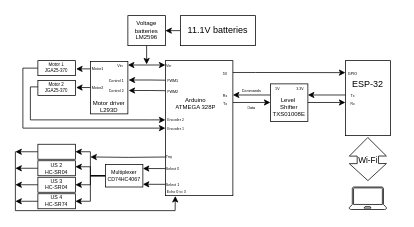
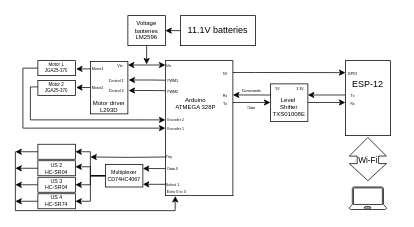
  <mxCell id="0" />
  <mxCell id="1" parent="0" />
  <mxCell id="2" value="" style="rounded=0;whiteSpace=wrap;html=1;labelBackgroundColor=none;" parent="1" vertex="1"><mxGeometry x="220" y="80" width="90" height="180" as="geometry" /></mxCell>
  <mxCell id="3" value="" style="whiteSpace=wrap;html=1;aspect=fixed;labelBackgroundColor=none;rounded=0;" parent="1" vertex="1"><mxGeometry x="360" y="111" width="50" height="50" as="geometry" /></mxCell>
  <mxCell id="4" value="" style="rounded=0;whiteSpace=wrap;html=1;labelBackgroundColor=none;" parent="1" vertex="1"><mxGeometry x="460" y="80" width="60" height="100" as="geometry" /></mxCell>
  <mxCell id="5" value="Rx" style="text;html=1;strokeColor=none;fillColor=none;align=center;verticalAlign=middle;whiteSpace=wrap;overflow=hidden;fontSize=5;labelBackgroundColor=none;rounded=0;" parent="1" vertex="1"><mxGeometry x="290" y="121" width="20" height="10" as="geometry" /></mxCell>
  <mxCell id="6" value="Tx" style="text;html=1;strokeColor=none;fillColor=none;align=center;verticalAlign=middle;whiteSpace=wrap;overflow=hidden;fontSize=5;labelBackgroundColor=none;rounded=0;" parent="1" vertex="1"><mxGeometry x="290" y="131" width="20" height="10" as="geometry" /></mxCell>
  <mxCell id="7" value="Rx" style="text;html=1;strokeColor=none;fillColor=none;align=center;verticalAlign=middle;whiteSpace=wrap;overflow=hidden;fontSize=5;labelBackgroundColor=none;rounded=0;" parent="1" vertex="1"><mxGeometry x="460" y="131" width="20" height="10" as="geometry" /></mxCell>
  <mxCell id="8" value="Tx" style="text;html=1;strokeColor=none;fillColor=none;align=center;verticalAlign=middle;whiteSpace=wrap;overflow=hidden;fontSize=5;labelBackgroundColor=none;rounded=0;" parent="1" vertex="1"><mxGeometry x="460" y="121" width="20" height="10" as="geometry" /></mxCell>
  <mxCell id="9" value="5V" style="text;html=1;strokeColor=none;fillColor=none;align=center;verticalAlign=middle;whiteSpace=wrap;overflow=hidden;fontSize=5;labelBackgroundColor=none;rounded=0;" parent="1" vertex="1"><mxGeometry x="360" y="111" width="20" height="10" as="geometry" /></mxCell>
  <mxCell id="10" value="3.3V" style="text;html=1;strokeColor=none;fillColor=none;align=center;verticalAlign=middle;whiteSpace=wrap;overflow=hidden;fontSize=5;labelBackgroundColor=none;rounded=0;" parent="1" vertex="1"><mxGeometry x="390" y="111" width="20" height="10" as="geometry" /></mxCell>
  <mxCell id="11" value="" style="endArrow=classic;html=1;rounded=0;exitX=1;exitY=0.5;exitDx=0;exitDy=0;labelBackgroundColor=none;fontColor=default;" parent="1" edge="1"><mxGeometry width="50" height="50" relative="1" as="geometry"><mxPoint x="310" y="135.82" as="sourcePoint" /><mxPoint x="360" y="135.82" as="targetPoint" /><Array as="points" /></mxGeometry></mxCell>
  <mxCell id="12" value="" style="endArrow=classic;html=1;rounded=0;exitX=1;exitY=0.5;exitDx=0;exitDy=0;labelBackgroundColor=none;fontColor=default;" parent="1" edge="1"><mxGeometry width="50" height="50" relative="1" as="geometry"><mxPoint x="410" y="135.82" as="sourcePoint" /><mxPoint x="460" y="135.82" as="targetPoint" /></mxGeometry></mxCell>
  <mxCell id="13" value="" style="endArrow=classic;html=1;rounded=0;exitX=1;exitY=0.5;exitDx=0;exitDy=0;labelBackgroundColor=none;fontColor=default;" parent="1" edge="1"><mxGeometry width="50" height="50" relative="1" as="geometry"><mxPoint x="460" y="125.82" as="sourcePoint" /><mxPoint x="410" y="125.82" as="targetPoint" /></mxGeometry></mxCell>
  <mxCell id="14" value="" style="endArrow=classic;html=1;rounded=0;exitX=1;exitY=0.5;exitDx=0;exitDy=0;labelBackgroundColor=none;fontColor=default;" parent="1" edge="1"><mxGeometry width="50" height="50" relative="1" as="geometry"><mxPoint x="360" y="125.82" as="sourcePoint" /><mxPoint x="310" y="125.82" as="targetPoint" /></mxGeometry></mxCell>
  <mxCell id="15" style="edgeStyle=orthogonalEdgeStyle;rounded=0;orthogonalLoop=1;jettySize=auto;html=1;exitX=0.5;exitY=1;exitDx=0;exitDy=0;labelBackgroundColor=none;fontColor=default;" parent="1" source="3" target="3" edge="1"><mxGeometry relative="1" as="geometry" /></mxCell>
- <mxCell id="16" value="ESP-32" style="text;html=1;strokeColor=none;fillColor=none;align=center;verticalAlign=middle;whiteSpace=wrap;overflow=hidden;labelBackgroundColor=none;rounded=0;" parent="1" vertex="1"><mxGeometry x="450" y="101" width="80" height="20" as="geometry" /></mxCell>
+ <mxCell id="16" value="ESP-12" style="text;html=1;strokeColor=none;fillColor=none;align=center;verticalAlign=middle;whiteSpace=wrap;overflow=hidden;labelBackgroundColor=none;rounded=0;" parent="1" vertex="1"><mxGeometry x="450" y="101" width="80" height="20" as="geometry" /></mxCell>
  <mxCell id="17" value="5V" style="text;html=1;strokeColor=none;fillColor=none;align=center;verticalAlign=middle;whiteSpace=wrap;overflow=hidden;fontSize=5;labelBackgroundColor=none;rounded=0;" parent="1" vertex="1"><mxGeometry x="290" y="91" width="20" height="10" as="geometry" /></mxCell>
  <mxCell id="18" value="GPIO" style="text;html=1;strokeColor=none;fillColor=none;align=center;verticalAlign=middle;whiteSpace=wrap;overflow=hidden;fontSize=5;labelBackgroundColor=none;rounded=0;" parent="1" vertex="1"><mxGeometry x="460" y="91" width="20" height="10" as="geometry" /></mxCell>
  <mxCell id="19" value="" style="endArrow=classic;html=1;rounded=0;exitX=1;exitY=0.5;exitDx=0;exitDy=0;entryX=0;entryY=0.5;entryDx=0;entryDy=0;labelBackgroundColor=none;fontColor=default;" parent="1" target="18" edge="1"><mxGeometry width="50" height="50" relative="1" as="geometry"><mxPoint x="310" y="95.82" as="sourcePoint" /><mxPoint x="360" y="95.82" as="targetPoint" /><Array as="points"><mxPoint x="340" y="95.82" /></Array></mxGeometry></mxCell>
  <mxCell id="20" value="" style="shape=flexArrow;endArrow=classic;startArrow=classic;html=1;rounded=0;width=28.439;startSize=7.925;endSize=7.237;labelBackgroundColor=none;fontColor=default;" parent="1" edge="1"><mxGeometry width="100" height="100" relative="1" as="geometry"><mxPoint x="489.91" y="182" as="sourcePoint" /><mxPoint x="490.08" y="240.5" as="targetPoint" /></mxGeometry></mxCell>
  <mxCell id="21" value="Wi-Fi" style="edgeLabel;html=1;align=center;verticalAlign=middle;resizable=0;points=[];labelBackgroundColor=none;rounded=0;" parent="20" vertex="1" connectable="0"><mxGeometry x="-0.094" relative="1" as="geometry"><mxPoint y="4" as="offset" /></mxGeometry></mxCell>
  <mxCell id="22" value="" style="verticalLabelPosition=bottom;html=1;verticalAlign=top;align=center;shape=mxgraph.azure.laptop;pointerEvents=1;labelBackgroundColor=none;rounded=0;" parent="1" vertex="1"><mxGeometry x="465" y="248.5" width="50" height="30" as="geometry" /></mxCell>
  <mxCell id="23" value="" style="rounded=0;whiteSpace=wrap;html=1;labelBackgroundColor=none;" parent="1" vertex="1"><mxGeometry x="120" y="81" width="50" height="70" as="geometry" /></mxCell>
  <mxCell id="24" value="" style="endArrow=classic;startArrow=classic;html=1;rounded=0;labelBackgroundColor=none;fontColor=default;" parent="1" edge="1"><mxGeometry width="50" height="50" relative="1" as="geometry"><mxPoint x="220" y="85.85" as="sourcePoint" /><mxPoint x="170" y="85.85" as="targetPoint" /></mxGeometry></mxCell>
  <mxCell id="25" value="Vin" style="text;html=1;strokeColor=none;fillColor=none;align=center;verticalAlign=middle;whiteSpace=wrap;overflow=hidden;fontSize=5;labelBackgroundColor=none;rounded=0;" parent="1" vertex="1"><mxGeometry x="215" y="81" width="20" height="10" as="geometry" /></mxCell>
  <mxCell id="26" value="Vin" style="text;html=1;strokeColor=none;fillColor=none;align=center;verticalAlign=middle;whiteSpace=wrap;overflow=hidden;fontSize=5;labelBackgroundColor=none;rounded=0;" parent="1" vertex="1"><mxGeometry x="150" y="81" width="20" height="10" as="geometry" /></mxCell>
  <mxCell id="27" value="" style="endArrow=classic;html=1;rounded=0;exitX=-0.011;exitY=0.118;exitDx=0;exitDy=0;exitPerimeter=0;labelBackgroundColor=none;fontColor=default;" parent="1" edge="1"><mxGeometry width="50" height="50" relative="1" as="geometry"><mxPoint x="220" y="106.09" as="sourcePoint" /><mxPoint x="170.99" y="105.85" as="targetPoint" /><Array as="points"><mxPoint x="200.99" y="105.85" /></Array></mxGeometry></mxCell>
  <mxCell id="28" value="PWM1" style="text;html=1;strokeColor=none;fillColor=none;align=center;verticalAlign=middle;whiteSpace=wrap;overflow=hidden;fontSize=5;labelBackgroundColor=none;rounded=0;" parent="1" vertex="1"><mxGeometry x="220" y="101" width="20" height="10" as="geometry" /></mxCell>
  <mxCell id="29" value="Control 1" style="text;html=1;strokeColor=none;fillColor=none;align=center;verticalAlign=middle;whiteSpace=wrap;overflow=hidden;fontSize=5;labelBackgroundColor=none;rounded=0;" parent="1" vertex="1"><mxGeometry x="140" y="101" width="30" height="10" as="geometry" /></mxCell>
  <mxCell id="30" value="" style="endArrow=classic;html=1;rounded=0;exitX=-0.011;exitY=0.118;exitDx=0;exitDy=0;exitPerimeter=0;labelBackgroundColor=none;fontColor=default;" parent="1" edge="1"><mxGeometry width="50" height="50" relative="1" as="geometry"><mxPoint x="220" y="120.09" as="sourcePoint" /><mxPoint x="170.99" y="119.85" as="targetPoint" /><Array as="points"><mxPoint x="200.99" y="119.85" /></Array></mxGeometry></mxCell>
  <mxCell id="31" value="PWM2" style="text;html=1;strokeColor=none;fillColor=none;align=center;verticalAlign=middle;whiteSpace=wrap;overflow=hidden;fontSize=5;labelBackgroundColor=none;rounded=0;" parent="1" vertex="1"><mxGeometry x="220" y="115" width="20" height="10" as="geometry" /></mxCell>
  <mxCell id="32" value="Motor2" style="text;html=1;strokeColor=none;fillColor=none;align=center;verticalAlign=middle;whiteSpace=wrap;overflow=hidden;fontSize=5;labelBackgroundColor=none;rounded=0;" parent="1" vertex="1"><mxGeometry x="120" y="110" width="20" height="10" as="geometry" /></mxCell>
  <mxCell id="33" value="Motor driver&lt;br&gt;L293D" style="text;strokeColor=none;fillColor=none;align=center;verticalAlign=middle;overflow=hidden;spacing=0;whiteSpace=wrap;html=1;horizontal=1;spacingTop=0;fontSize=8;labelBackgroundColor=none;rounded=0;" parent="1" vertex="1"><mxGeometry x="120" y="123.5" width="50" height="34" as="geometry" /></mxCell>
  <mxCell id="34" style="edgeStyle=orthogonalEdgeStyle;rounded=0;orthogonalLoop=1;jettySize=auto;html=1;exitX=0;exitY=0.5;exitDx=0;exitDy=0;entryX=0;entryY=0.5;entryDx=0;entryDy=0;labelBackgroundColor=none;fontColor=default;" parent="1" source="35" target="70" edge="1"><mxGeometry relative="1" as="geometry"><mxPoint x="20" y="170" as="targetPoint" /><Array as="points"><mxPoint x="30" y="90" /><mxPoint x="30" y="170" /></Array></mxGeometry></mxCell>
  <mxCell id="35" value="" style="rounded=0;whiteSpace=wrap;html=1;labelBackgroundColor=none;" parent="1" vertex="1"><mxGeometry x="50" y="80" width="50" height="20" as="geometry" /></mxCell>
  <mxCell id="36" value="" style="rounded=0;whiteSpace=wrap;html=1;labelBackgroundColor=none;" parent="1" vertex="1"><mxGeometry x="50" y="106.5" width="50" height="20" as="geometry" /></mxCell>
  <mxCell id="37" value="Motor1" style="text;html=1;strokeColor=none;fillColor=none;align=center;verticalAlign=middle;whiteSpace=wrap;overflow=hidden;fontSize=5;labelBackgroundColor=none;rounded=0;" parent="1" vertex="1"><mxGeometry x="120" y="85" width="20" height="10" as="geometry" /></mxCell>
  <mxCell id="38" value="Control&amp;nbsp;&lt;span style=&quot;background-color: initial;&quot;&gt;2&lt;/span&gt;" style="text;html=1;strokeColor=none;fillColor=none;align=center;verticalAlign=middle;whiteSpace=wrap;overflow=hidden;fontSize=5;labelBackgroundColor=none;rounded=0;" parent="1" vertex="1"><mxGeometry x="140" y="114" width="30" height="10" as="geometry" /></mxCell>
  <mxCell id="39" value="" style="endArrow=classic;html=1;rounded=0;labelBackgroundColor=none;fontColor=default;" parent="1" edge="1"><mxGeometry width="50" height="50" relative="1" as="geometry"><mxPoint x="120" y="91" as="sourcePoint" /><mxPoint x="100.99" y="91" as="targetPoint" /><Array as="points" /></mxGeometry></mxCell>
  <mxCell id="40" value="" style="endArrow=classic;html=1;rounded=0;labelBackgroundColor=none;fontColor=default;" parent="1" edge="1"><mxGeometry width="50" height="50" relative="1" as="geometry"><mxPoint x="120" y="115.88" as="sourcePoint" /><mxPoint x="100.99" y="115.88" as="targetPoint" /><Array as="points" /></mxGeometry></mxCell>
  <mxCell id="41" value="&lt;font style=&quot;font-size: 6px;&quot;&gt;Motor 1&lt;br style=&quot;font-size: 6px;&quot;&gt;JGA25-370&lt;/font&gt;" style="text;strokeColor=none;fillColor=none;align=center;verticalAlign=middle;overflow=hidden;spacing=0;whiteSpace=wrap;html=1;horizontal=1;spacingTop=0;fontSize=6;labelBackgroundColor=none;rounded=0;" parent="1" vertex="1"><mxGeometry x="55" y="75.5" width="40" height="29" as="geometry" /></mxCell>
  <mxCell id="42" style="edgeStyle=orthogonalEdgeStyle;rounded=0;orthogonalLoop=1;jettySize=auto;html=1;exitX=0;exitY=0.5;exitDx=0;exitDy=0;labelBackgroundColor=none;fontColor=default;" parent="1" source="43" edge="1"><mxGeometry relative="1" as="geometry"><mxPoint x="20" y="201.512" as="targetPoint" /></mxGeometry></mxCell>
  <mxCell id="43" value="" style="rounded=0;whiteSpace=wrap;html=1;labelBackgroundColor=none;" parent="1" vertex="1"><mxGeometry x="50" y="191.5" width="50" height="20" as="geometry" /></mxCell>
  <mxCell id="44" style="edgeStyle=orthogonalEdgeStyle;rounded=0;orthogonalLoop=1;jettySize=auto;html=1;exitX=0;exitY=0.5;exitDx=0;exitDy=0;labelBackgroundColor=none;fontColor=default;" parent="1" source="45" edge="1"><mxGeometry relative="1" as="geometry"><mxPoint x="20" y="223.44" as="targetPoint" /></mxGeometry></mxCell>
  <mxCell id="45" value="" style="rounded=0;whiteSpace=wrap;html=1;labelBackgroundColor=none;" parent="1" vertex="1"><mxGeometry x="50" y="213.5" width="50" height="20" as="geometry" /></mxCell>
  <mxCell id="46" style="edgeStyle=orthogonalEdgeStyle;rounded=0;orthogonalLoop=1;jettySize=auto;html=1;exitX=0;exitY=0.5;exitDx=0;exitDy=0;labelBackgroundColor=none;fontColor=default;" parent="1" source="47" edge="1"><mxGeometry relative="1" as="geometry"><mxPoint x="20" y="245.608" as="targetPoint" /></mxGeometry></mxCell>
  <mxCell id="47" value="" style="rounded=0;whiteSpace=wrap;html=1;labelBackgroundColor=none;" parent="1" vertex="1"><mxGeometry x="50" y="235.5" width="50" height="20" as="geometry" /></mxCell>
  <mxCell id="48" style="edgeStyle=orthogonalEdgeStyle;rounded=0;orthogonalLoop=1;jettySize=auto;html=1;exitX=0;exitY=0.5;exitDx=0;exitDy=0;labelBackgroundColor=none;fontColor=default;" parent="1" source="49" edge="1"><mxGeometry relative="1" as="geometry"><mxPoint x="20" y="267.536" as="targetPoint" /></mxGeometry></mxCell>
  <mxCell id="49" value="" style="rounded=0;whiteSpace=wrap;html=1;labelBackgroundColor=none;" parent="1" vertex="1"><mxGeometry x="50" y="257.5" width="50" height="20" as="geometry" /></mxCell>
  <mxCell id="50" style="edgeStyle=orthogonalEdgeStyle;rounded=0;orthogonalLoop=1;jettySize=auto;html=1;exitX=0;exitY=0.5;exitDx=0;exitDy=0;entryX=1;entryY=0.5;entryDx=0;entryDy=0;labelBackgroundColor=none;fontColor=default;" parent="1" source="53" target="43" edge="1"><mxGeometry relative="1" as="geometry" /></mxCell>
  <mxCell id="51" style="edgeStyle=orthogonalEdgeStyle;rounded=0;orthogonalLoop=1;jettySize=auto;html=1;exitX=0;exitY=0.5;exitDx=0;exitDy=0;entryX=1;entryY=0.5;entryDx=0;entryDy=0;labelBackgroundColor=none;fontColor=default;" parent="1" source="53" target="47" edge="1"><mxGeometry relative="1" as="geometry" /></mxCell>
  <mxCell id="52" style="edgeStyle=orthogonalEdgeStyle;rounded=0;orthogonalLoop=1;jettySize=auto;html=1;exitX=0;exitY=0.5;exitDx=0;exitDy=0;entryX=1;entryY=0.5;entryDx=0;entryDy=0;labelBackgroundColor=none;fontColor=default;" parent="1" source="53" target="49" edge="1"><mxGeometry relative="1" as="geometry" /></mxCell>
  <mxCell id="53" value="&lt;font style=&quot;font-size: 7px;&quot;&gt;Multiplexer&lt;br style=&quot;font-size: 7px;&quot;&gt;CD74HC4067&lt;/font&gt;" style="rounded=0;whiteSpace=wrap;html=1;fontSize=7;labelBackgroundColor=none;" parent="1" vertex="1"><mxGeometry x="140" y="218.5" width="50" height="30" as="geometry" /></mxCell>
  <mxCell id="54" style="edgeStyle=orthogonalEdgeStyle;rounded=0;orthogonalLoop=1;jettySize=auto;html=1;exitX=0;exitY=0.5;exitDx=0;exitDy=0;entryX=1;entryY=0.4;entryDx=0;entryDy=0;entryPerimeter=0;labelBackgroundColor=none;fontColor=default;" parent="1" source="53" target="45" edge="1"><mxGeometry relative="1" as="geometry" /></mxCell>
  <mxCell id="55" value="US 2&lt;br&gt;HC-SR04" style="text;strokeColor=none;fillColor=none;align=center;verticalAlign=middle;overflow=hidden;spacing=0;whiteSpace=wrap;html=1;horizontal=1;spacingTop=0;fontSize=7;labelBackgroundColor=none;rounded=0;" parent="1" vertex="1"><mxGeometry x="55" y="214.5" width="40" height="19" as="geometry" /></mxCell>
  <mxCell id="56" value="US 3&lt;br&gt;HC-SR04" style="text;strokeColor=none;fillColor=none;align=center;verticalAlign=middle;overflow=hidden;spacing=0;whiteSpace=wrap;html=1;horizontal=1;spacingTop=0;fontSize=7;labelBackgroundColor=none;rounded=0;" parent="1" vertex="1"><mxGeometry x="55" y="235.5" width="40" height="19" as="geometry" /></mxCell>
  <mxCell id="57" value="US 4&lt;div&gt;HC-SR74&lt;/div&gt;" style="text;strokeColor=none;fillColor=none;align=center;verticalAlign=middle;overflow=hidden;spacing=0;whiteSpace=wrap;html=1;horizontal=1;spacingTop=0;fontSize=7;labelBackgroundColor=none;rounded=0;" parent="1" vertex="1"><mxGeometry x="55" y="257.5" width="40" height="19" as="geometry" /></mxCell>
  <mxCell id="58" value="" style="endArrow=classic;html=1;rounded=0;entryX=0.147;entryY=1.003;entryDx=0;entryDy=0;entryPerimeter=0;endSize=6;labelBackgroundColor=none;fontColor=default;" parent="1" target="2" edge="1"><mxGeometry width="50" height="50" relative="1" as="geometry"><mxPoint x="20" y="201" as="sourcePoint" /><mxPoint x="240" y="269" as="targetPoint" /><Array as="points"><mxPoint x="20" y="280" /><mxPoint x="233" y="280" /></Array></mxGeometry></mxCell>
  <mxCell id="59" style="edgeStyle=orthogonalEdgeStyle;rounded=0;orthogonalLoop=1;jettySize=auto;html=1;exitX=0;exitY=0.5;exitDx=0;exitDy=0;labelBackgroundColor=none;fontColor=default;" parent="1" edge="1"><mxGeometry relative="1" as="geometry"><mxPoint x="190" y="223.88" as="targetPoint" /><mxPoint x="220" y="223.94" as="sourcePoint" /></mxGeometry></mxCell>
  <mxCell id="60" style="edgeStyle=orthogonalEdgeStyle;rounded=0;orthogonalLoop=1;jettySize=auto;html=1;exitX=0;exitY=0.5;exitDx=0;exitDy=0;labelBackgroundColor=none;fontColor=default;" parent="1" edge="1"><mxGeometry relative="1" as="geometry"><mxPoint x="190" y="244.88" as="targetPoint" /><mxPoint x="220" y="244.94" as="sourcePoint" /></mxGeometry></mxCell>
- <mxCell id="61" value="Select 0" style="text;html=1;strokeColor=none;fillColor=none;align=center;verticalAlign=middle;whiteSpace=wrap;overflow=hidden;fontSize=5;labelBackgroundColor=none;rounded=0;" parent="1" vertex="1"><mxGeometry x="215" y="218" width="30" height="10" as="geometry" /></mxCell>
+ <mxCell id="61" value="Data 0" style="text;html=1;strokeColor=none;fillColor=none;align=center;verticalAlign=middle;whiteSpace=wrap;overflow=hidden;fontSize=5;labelBackgroundColor=none;rounded=0;" parent="1" vertex="1"><mxGeometry x="215" y="218" width="30" height="10" as="geometry" /></mxCell>
  <mxCell id="62" value="Select 1" style="text;html=1;strokeColor=none;fillColor=none;align=center;verticalAlign=middle;whiteSpace=wrap;overflow=hidden;fontSize=5;labelBackgroundColor=none;rounded=0;" parent="1" vertex="1"><mxGeometry x="215" y="239" width="30" height="10" as="geometry" /></mxCell>
  <mxCell id="63" value="Echo 0 to 3" style="text;html=1;strokeColor=none;fillColor=none;align=center;verticalAlign=middle;whiteSpace=wrap;overflow=hidden;fontSize=5;labelBackgroundColor=none;rounded=0;" parent="1" vertex="1"><mxGeometry x="220" y="248.5" width="30" height="10" as="geometry" /></mxCell>
  <mxCell id="64" style="edgeStyle=orthogonalEdgeStyle;rounded=0;orthogonalLoop=1;jettySize=auto;html=1;exitX=0;exitY=0.5;exitDx=0;exitDy=0;entryX=1;entryY=0.5;entryDx=0;entryDy=0;labelBackgroundColor=none;fontColor=default;" parent="1" source="65" target="67" edge="1"><mxGeometry relative="1" as="geometry" /></mxCell>
  <mxCell id="65" value="11.1V batteries" style="rounded=0;whiteSpace=wrap;html=1;labelBackgroundColor=none;" parent="1" vertex="1"><mxGeometry x="240" y="20" width="100" height="40" as="geometry" /></mxCell>
  <mxCell id="66" style="edgeStyle=orthogonalEdgeStyle;rounded=0;orthogonalLoop=1;jettySize=auto;html=1;exitX=0.5;exitY=1;exitDx=0;exitDy=0;labelBackgroundColor=none;fontColor=default;" parent="1" source="67" edge="1"><mxGeometry relative="1" as="geometry"><mxPoint x="195.016" y="85" as="targetPoint" /></mxGeometry></mxCell>
  <mxCell id="67" value="&lt;font style=&quot;font-size: 8px;&quot;&gt;Voltage&lt;br style=&quot;font-size: 8px;&quot;&gt;batteries&lt;br&gt;LM2596&lt;/font&gt;" style="rounded=0;whiteSpace=wrap;html=1;fontSize=8;labelBackgroundColor=none;" parent="1" vertex="1"><mxGeometry x="170" y="20" width="50" height="40" as="geometry" /></mxCell>
  <mxCell id="68" value="" style="endArrow=classic;html=1;rounded=0;entryX=0;entryY=0.5;entryDx=0;entryDy=0;exitX=0;exitY=0.5;exitDx=0;exitDy=0;labelBackgroundColor=none;fontColor=default;" parent="1" edge="1"><mxGeometry width="50" height="50" relative="1" as="geometry"><mxPoint x="50" y="115" as="sourcePoint" /><mxPoint x="220" y="159" as="targetPoint" /><Array as="points"><mxPoint x="40" y="115" /><mxPoint x="40" y="159" /><mxPoint x="200" y="159" /></Array></mxGeometry></mxCell>
  <mxCell id="69" value="&lt;font style=&quot;font-size: 8px;&quot;&gt;Arduino&lt;/font&gt;&lt;div style=&quot;font-size: 8px;&quot;&gt;&lt;font style=&quot;font-size: 8px;&quot;&gt;ATMEGA 328P&lt;/font&gt;&lt;/div&gt;&lt;div style=&quot;font-size: 8px;&quot;&gt;&lt;br style=&quot;font-size: 8px;&quot;&gt;&lt;/div&gt;" style="text;strokeColor=none;fillColor=none;align=center;verticalAlign=middle;overflow=hidden;spacing=0;whiteSpace=wrap;html=1;horizontal=1;spacingTop=0;fontSize=8;labelBackgroundColor=none;rounded=0;" parent="1" vertex="1"><mxGeometry x="217.5" y="126.5" width="85" height="31" as="geometry" /></mxCell>
  <mxCell id="70" value="Encoder 1" style="text;html=1;strokeColor=none;fillColor=none;align=center;verticalAlign=middle;whiteSpace=wrap;overflow=hidden;fontSize=5;labelBackgroundColor=none;rounded=0;" parent="1" vertex="1"><mxGeometry x="220" y="165" width="27.5" height="10" as="geometry" /></mxCell>
  <mxCell id="71" value="Data" style="text;html=1;strokeColor=none;fillColor=none;align=center;verticalAlign=middle;whiteSpace=wrap;overflow=hidden;fontSize=5;labelBackgroundColor=none;rounded=0;" parent="1" vertex="1"><mxGeometry x="320" y="137" width="30" height="10" as="geometry" /></mxCell>
  <mxCell id="72" value="Commands" style="text;html=1;strokeColor=none;fillColor=none;align=center;verticalAlign=middle;whiteSpace=wrap;overflow=hidden;fontSize=5;labelBackgroundColor=none;rounded=0;" parent="1" vertex="1"><mxGeometry x="320" y="114" width="30" height="10" as="geometry" /></mxCell>
  <mxCell id="73" value="Encoder 2" style="text;html=1;strokeColor=none;fillColor=none;align=center;verticalAlign=middle;whiteSpace=wrap;overflow=hidden;fontSize=5;labelBackgroundColor=none;rounded=0;" parent="1" vertex="1"><mxGeometry x="220" y="153" width="27.5" height="10" as="geometry" /></mxCell>
  <mxCell id="74" style="edgeStyle=orthogonalEdgeStyle;rounded=0;orthogonalLoop=1;jettySize=auto;html=1;exitX=0;exitY=0.5;exitDx=0;exitDy=0;labelBackgroundColor=none;fontColor=default;" parent="1" edge="1"><mxGeometry relative="1" as="geometry"><mxPoint x="120" y="208.432" as="targetPoint" /><mxPoint x="220" y="208.5" as="sourcePoint" /></mxGeometry></mxCell>
  <mxCell id="75" value="Trig" style="text;html=1;strokeColor=none;fillColor=none;align=center;verticalAlign=middle;whiteSpace=wrap;overflow=hidden;fontSize=5;labelBackgroundColor=none;rounded=0;" parent="1" vertex="1"><mxGeometry x="220" y="201.5" width="10" height="10" as="geometry" /></mxCell>
  <mxCell id="76" value="&lt;div style=&quot;font-size: 8px;&quot;&gt;Level&amp;nbsp;&lt;br&gt;Shifter&lt;br&gt;TXS01008E&lt;/div&gt;" style="text;strokeColor=none;fillColor=none;align=center;verticalAlign=middle;overflow=hidden;spacing=0;whiteSpace=wrap;html=1;horizontal=1;spacingTop=0;fontSize=8;labelBackgroundColor=none;rounded=0;" parent="1" vertex="1"><mxGeometry x="363.13" y="126.5" width="43.75" height="31" as="geometry" /></mxCell>
  <mxCell id="77" value="&lt;font style=&quot;font-size: 6px;&quot;&gt;Motor 2&lt;br style=&quot;font-size: 6px;&quot;&gt;JGA25-370&lt;/font&gt;" style="text;strokeColor=none;fillColor=none;align=center;verticalAlign=middle;overflow=hidden;spacing=0;whiteSpace=wrap;html=1;horizontal=1;spacingTop=0;fontSize=6;labelBackgroundColor=none;rounded=0;" parent="1" vertex="1"><mxGeometry x="55" y="101.5" width="40" height="29" as="geometry" /></mxCell>
